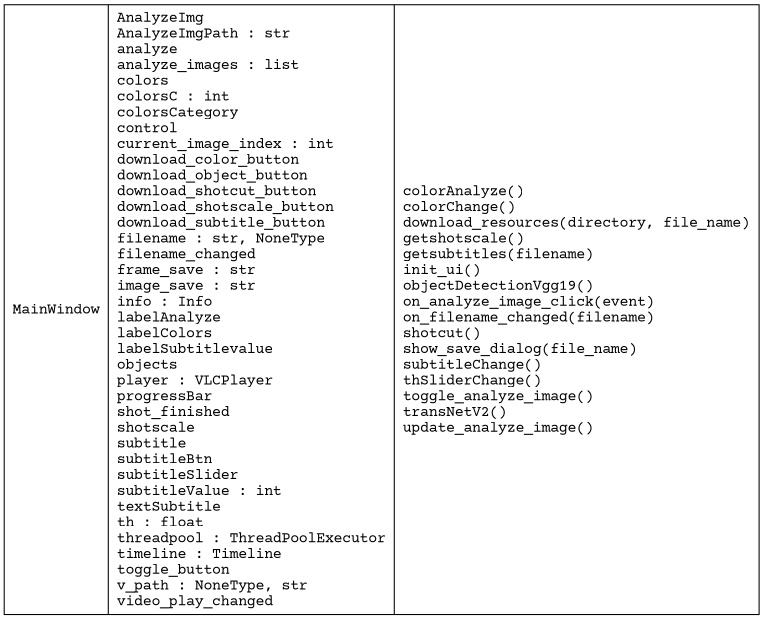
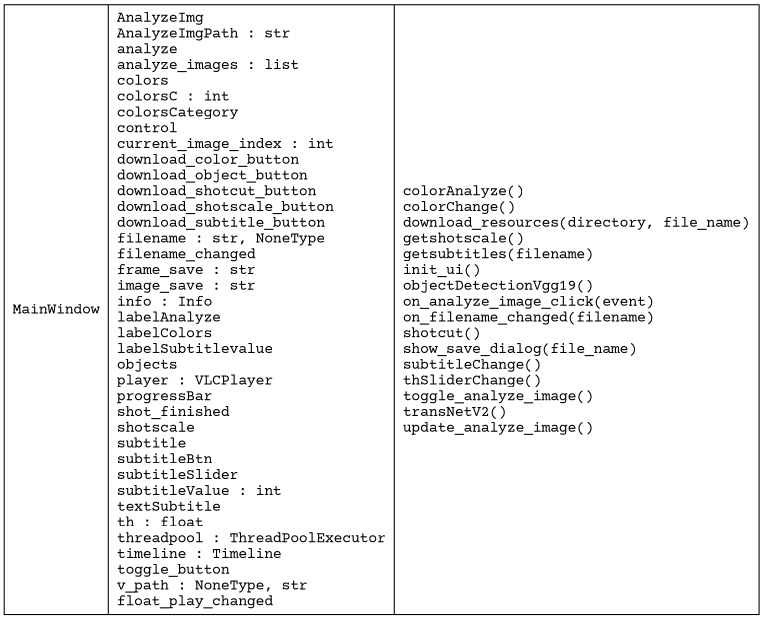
  digraph {
    rankdir=LR
    fontname="Courier Prime"
-   n1 [color=black fontcolor=black label=<{MainWindow|AnalyzeImg<br ALIGN="LEFT"/>AnalyzeImgPath : str<br ALIGN="LEFT"/>analyze<br ALIGN="LEFT"/>analyze_images : list<br ALIGN="LEFT"/>colors<br ALIGN="LEFT"/>colorsC : int<br ALIGN="LEFT"/>colorsCategory<br ALIGN="LEFT"/>control<br ALIGN="LEFT"/>current_image_index : int<br ALIGN="LEFT"/>download_color_button<br ALIGN="LEFT"/>download_object_button<br ALIGN="LEFT"/>download_shotcut_button<br ALIGN="LEFT"/>download_shotscale_button<br ALIGN="LEFT"/>download_subtitle_button<br ALIGN="LEFT"/>filename : str, NoneType<br ALIGN="LEFT"/>filename_changed<br ALIGN="LEFT"/>frame_save : str<br ALIGN="LEFT"/>image_save : str<br ALIGN="LEFT"/>info : Info<br ALIGN="LEFT"/>labelAnalyze<br ALIGN="LEFT"/>labelColors<br ALIGN="LEFT"/>labelSubtitlevalue<br ALIGN="LEFT"/>objects<br ALIGN="LEFT"/>player : VLCPlayer<br ALIGN="LEFT"/>progressBar<br ALIGN="LEFT"/>shot_finished<br ALIGN="LEFT"/>shotscale<br ALIGN="LEFT"/>subtitle<br ALIGN="LEFT"/>subtitleBtn<br ALIGN="LEFT"/>subtitleSlider<br ALIGN="LEFT"/>subtitleValue : int<br ALIGN="LEFT"/>textSubtitle<br ALIGN="LEFT"/>th : float<br ALIGN="LEFT"/>threadpool : ThreadPoolExecutor<br ALIGN="LEFT"/>timeline : Timeline<br ALIGN="LEFT"/>toggle_button<br ALIGN="LEFT"/>v_path : NoneType, str<br ALIGN="LEFT"/>video_play_changed<br ALIGN="LEFT"/>|colorAnalyze()<br ALIGN="LEFT"/>colorChange()<br ALIGN="LEFT"/>download_resources(directory, file_name)<br ALIGN="LEFT"/>getshotscale()<br ALIGN="LEFT"/>getsubtitles(filename)<br ALIGN="LEFT"/>init_ui()<br ALIGN="LEFT"/>objectDetectionVgg19()<br ALIGN="LEFT"/>on_analyze_image_click(event)<br ALIGN="LEFT"/>on_filename_changed(filename)<br ALIGN="LEFT"/>shotcut()<br ALIGN="LEFT"/>show_save_dialog(file_name)<br ALIGN="LEFT"/>subtitleChange()<br ALIGN="LEFT"/>thSliderChange()<br ALIGN="LEFT"/>toggle_analyze_image()<br ALIGN="LEFT"/>transNetV2()<br ALIGN="LEFT"/>update_analyze_image()<br ALIGN="LEFT"/>}> shape=record style=solid fontname="Courier Prime"]
+   n1 [color=black fontcolor=black label=<{MainWindow|AnalyzeImg<br ALIGN="LEFT"/>AnalyzeImgPath : str<br ALIGN="LEFT"/>analyze<br ALIGN="LEFT"/>analyze_images : list<br ALIGN="LEFT"/>colors<br ALIGN="LEFT"/>colorsC : int<br ALIGN="LEFT"/>colorsCategory<br ALIGN="LEFT"/>control<br ALIGN="LEFT"/>current_image_index : int<br ALIGN="LEFT"/>download_color_button<br ALIGN="LEFT"/>download_object_button<br ALIGN="LEFT"/>download_shotcut_button<br ALIGN="LEFT"/>download_shotscale_button<br ALIGN="LEFT"/>download_subtitle_button<br ALIGN="LEFT"/>filename : str, NoneType<br ALIGN="LEFT"/>filename_changed<br ALIGN="LEFT"/>frame_save : str<br ALIGN="LEFT"/>image_save : str<br ALIGN="LEFT"/>info : Info<br ALIGN="LEFT"/>labelAnalyze<br ALIGN="LEFT"/>labelColors<br ALIGN="LEFT"/>labelSubtitlevalue<br ALIGN="LEFT"/>objects<br ALIGN="LEFT"/>player : VLCPlayer<br ALIGN="LEFT"/>progressBar<br ALIGN="LEFT"/>shot_finished<br ALIGN="LEFT"/>shotscale<br ALIGN="LEFT"/>subtitle<br ALIGN="LEFT"/>subtitleBtn<br ALIGN="LEFT"/>subtitleSlider<br ALIGN="LEFT"/>subtitleValue : int<br ALIGN="LEFT"/>textSubtitle<br ALIGN="LEFT"/>th : float<br ALIGN="LEFT"/>threadpool : ThreadPoolExecutor<br ALIGN="LEFT"/>timeline : Timeline<br ALIGN="LEFT"/>toggle_button<br ALIGN="LEFT"/>v_path : NoneType, str<br ALIGN="LEFT"/>float_play_changed<br ALIGN="LEFT"/>|colorAnalyze()<br ALIGN="LEFT"/>colorChange()<br ALIGN="LEFT"/>download_resources(directory, file_name)<br ALIGN="LEFT"/>getshotscale()<br ALIGN="LEFT"/>getsubtitles(filename)<br ALIGN="LEFT"/>init_ui()<br ALIGN="LEFT"/>objectDetectionVgg19()<br ALIGN="LEFT"/>on_analyze_image_click(event)<br ALIGN="LEFT"/>on_filename_changed(filename)<br ALIGN="LEFT"/>shotcut()<br ALIGN="LEFT"/>show_save_dialog(file_name)<br ALIGN="LEFT"/>subtitleChange()<br ALIGN="LEFT"/>thSliderChange()<br ALIGN="LEFT"/>toggle_analyze_image()<br ALIGN="LEFT"/>transNetV2()<br ALIGN="LEFT"/>update_analyze_image()<br ALIGN="LEFT"/>}> shape=record style=solid fontname="Courier Prime"]
  }
